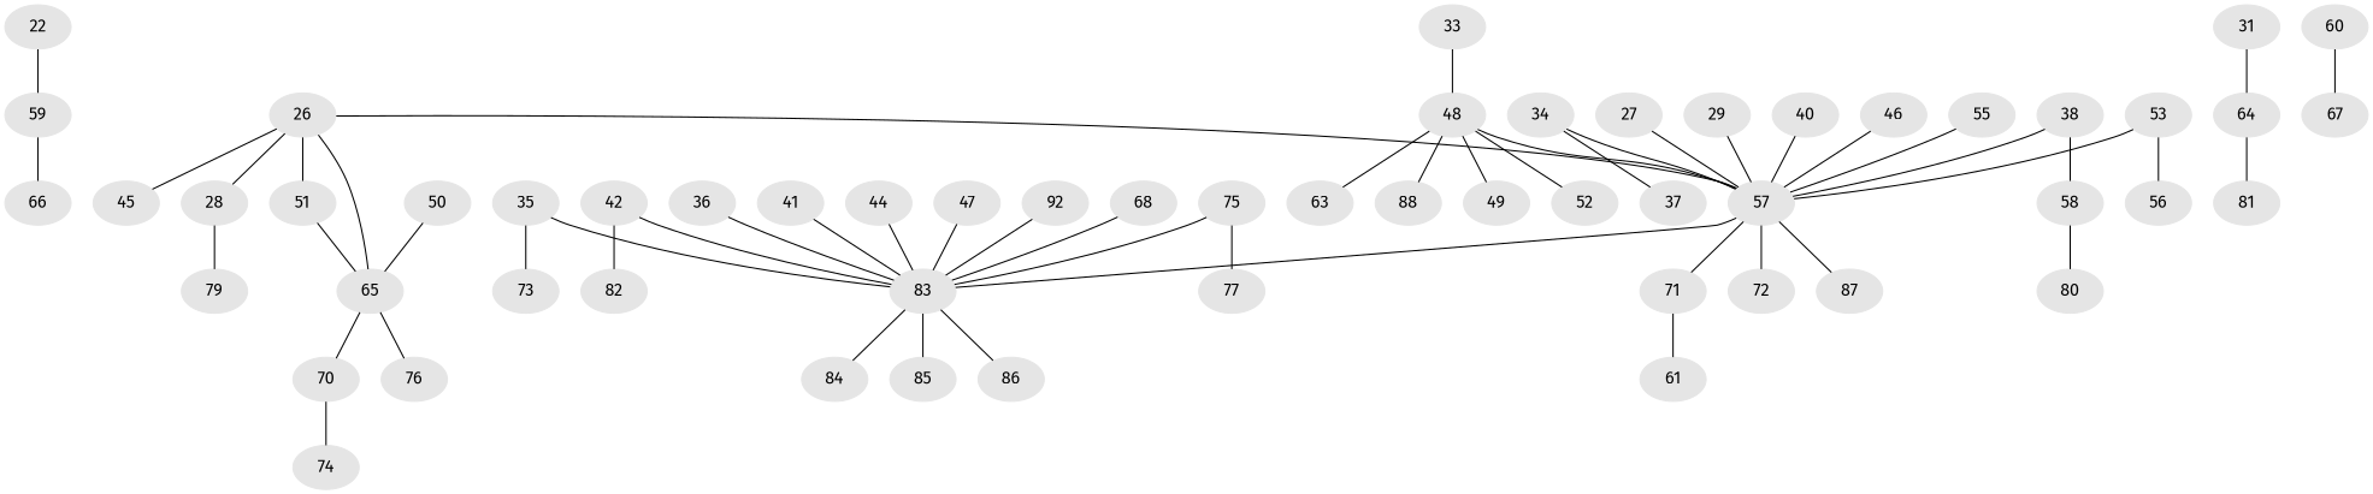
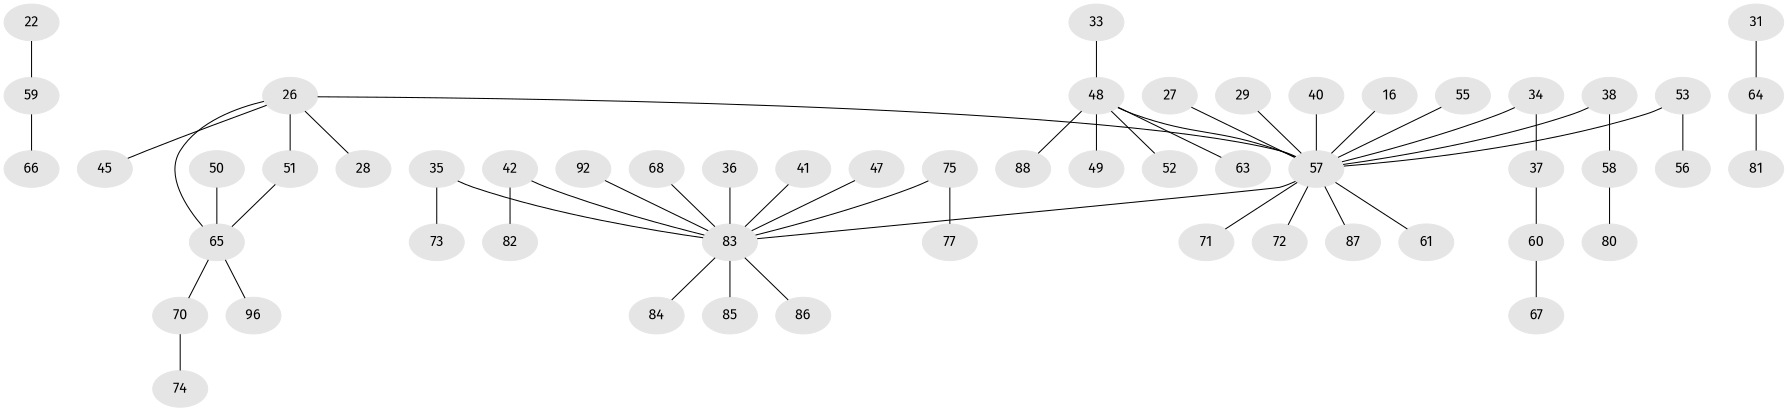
  graph {
    fontname="Fira Sans"
    node [color=gray90 fontname="Fira Sans" style=filled]
    edge [fontname="Fira Sans"]
    22
    59
    66
    65 [super="+24+7"]
    70
-   76
+   76 [label=96]
    26 [super="+5"]
    28
    45
    51
    57 [super="+3+1+13+14+21+25+15"]
-   79
    83 [super="+18+23+32+69"]
    61
    71
    72
    87
    27
    29
    31
    64
    81
    48 [super="+8"]
    49
    52
    63
    88
    33
    34
    37
    60
    35
    73
    84
    85
    86
    36
    67
    38
    58
    80
    40
    41
    42
    82
-   44
-   46
+   46 [label=16]
    47
    50
    53
    56
    55
    n53 [label=92]
    74
    68
    75 [super="+16+19"]
    77
    22 -- 59
    59 -- 66
    65 -- 70
    65 -- 76
    70 -- 74
    26 -- 65
    26 -- 28
    26 -- 45
    26 -- 51
    26 -- 57
-   28 -- 79
    51 -- 65
    57 -- 83
-   71 -- 61
+   57 -- 61
    57 -- 71
    57 -- 72
    57 -- 87
    83 -- 84
    83 -- 85
    83 -- 86
    27 -- 57
    29 -- 57
    31 -- 64
    64 -- 81
    48 -- 57
    48 -- 49
    48 -- 52
    48 -- 63
    48 -- 88
    33 -- 48
    34 -- 57
    34 -- 37
+   37 -- 60
    60 -- 67
    35 -- 83
    35 -- 73
    36 -- 83
    38 -- 57
    38 -- 58
    58 -- 80
    40 -- 57
    41 -- 83
    42 -- 83
    42 -- 82
-   44 -- 83
    46 -- 57
    47 -- 83
    50 -- 65
    53 -- 57
    53 -- 56
    55 -- 57
    n53 -- 83
    68 -- 83
    75 -- 83
    75 -- 77
  }
